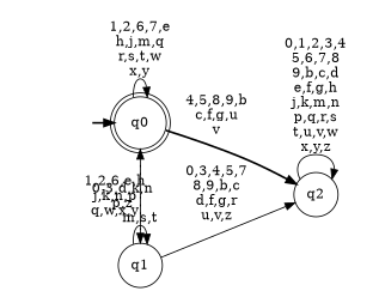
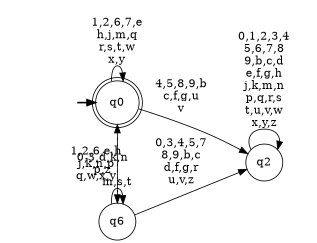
  digraph {
    rankdir=LR
    node [shape=circle style=filled color=black fillcolor=white]
    edge [style=solid]
    __start0 [height=0 shape=none style=invis width=0 color="" fillcolor=""]
    n2 [label=q0 shape=doublecircle style="rounded,filled"]
-   n3 [label=q1]
+   n3 [label=q6]
    n4 [label=q2]
    subgraph cluster_1 {
      nodesep=0.15
      ranksep=0.15
      style=invis
      __start0
      n2
    }
    __start0 -> n2 [penwidth=2 style=bold]
    n2 -> n2 [label="1,2,6,7,e\nh,j,m,q\nr,s,t,w\nx,y"]
    n2 -> n3 [label="0,3,d,k,n\np,z" style=dotted]
-   n2 -> n4 [label="4,5,8,9,b\nc,f,g,u\nv" style=bold]
+   n2 -> n4 [label="4,5,8,9,b\nc,f,g,u\nv"]
    n3 -> n2 [label="1,2,6,e,h\nj,k,n,p\nq,w,x,y"]
    n3 -> n3 [label="m,s,t"]
    n3 -> n4 [label="0,3,4,5,7\n8,9,b,c\nd,f,g,r\nu,v,z"]
    n4 -> n4 [label="0,1,2,3,4\n5,6,7,8\n9,b,c,d\ne,f,g,h\nj,k,m,n\np,q,r,s\nt,u,v,w\nx,y,z"]
  }
